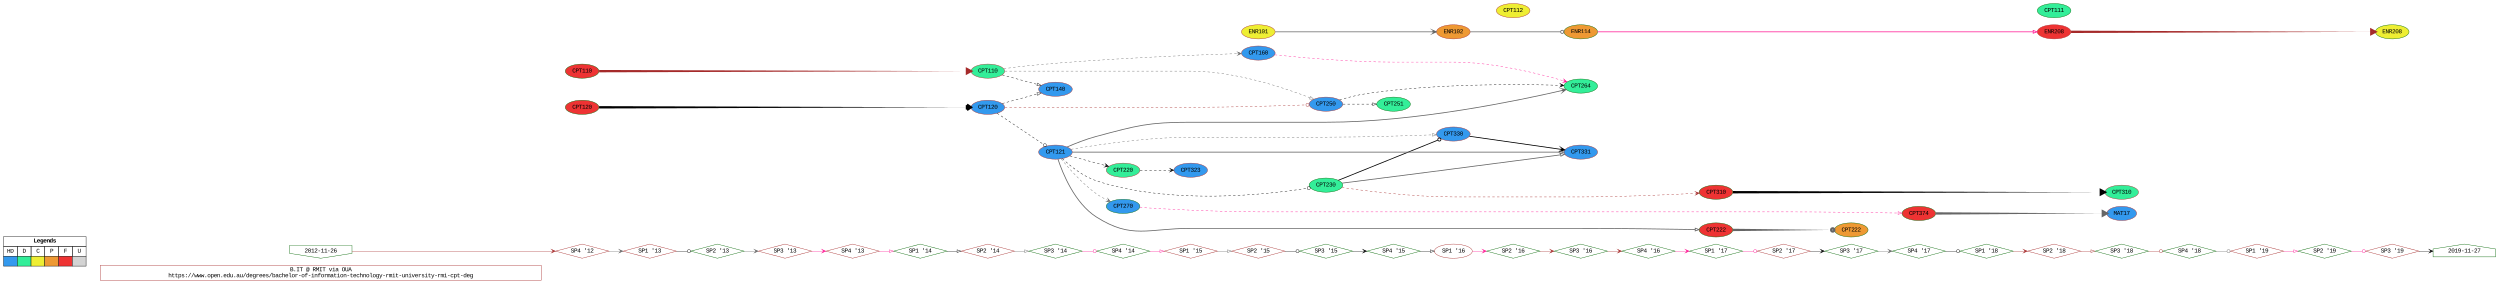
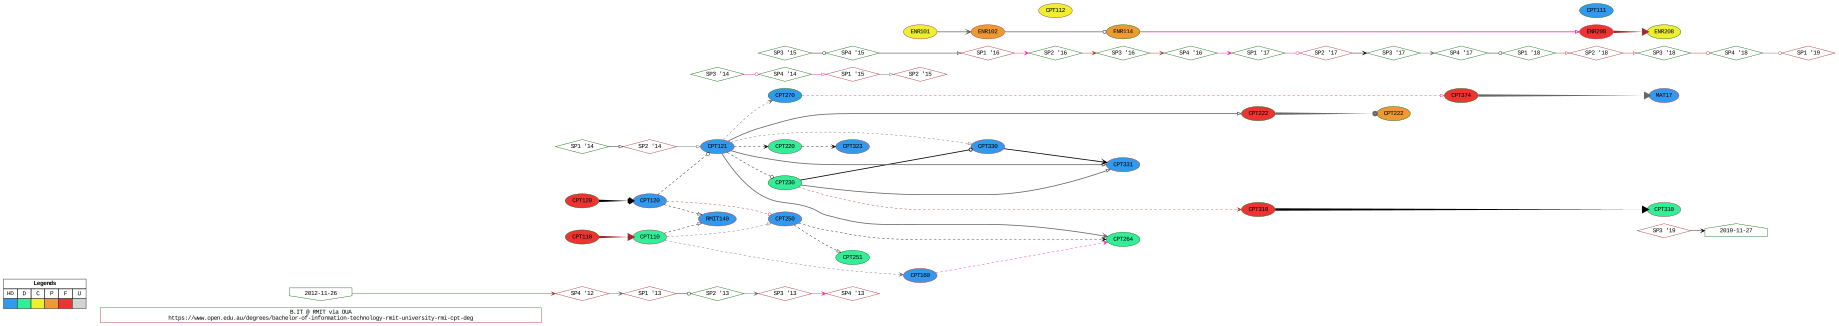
  digraph {
    bgcolor=white
    fontname="Liberation Mono"
    rankdir=LR
    node [color=darkgreen fontname="Liberation Mono" group=prev]
    edge [fontname="Liberation Mono" arrowhead=vee color=black]
    n1 [color=brown group=head label="B.IT @ RMIT via OUA\n                    https://www.open.edu.au/degrees/bachelor-of-information-technology-rmit-university-rmi-cpt-deg                    " shape=rectangle]
    n2 [group=head label=< 			<table border="0" cellborder="1" cellspacing="0" cellpadding="4"> 			<tr> 				<td colspan="6"><b>Legends</b></td> 			</tr> 			<tr> 				<td>HD</td> 				<td>D</td> 				<td>C</td> 				<td>P</td> 				<td>F</td> 				<td>U</td> 			</tr> 			<tr> 				<td bgcolor="#3399EE">&nbsp;&nbsp;&nbsp;</td> 				<td bgcolor="#33EE99">&nbsp;&nbsp;&nbsp;</td> 				<td bgcolor="#EEEE33">&nbsp;&nbsp;&nbsp;</td> 				<td bgcolor="#EE9933">&nbsp;&nbsp;&nbsp;</td> 				<td bgcolor="#EE3333">&nbsp;&nbsp;&nbsp;</td> 				<td bgcolor="#D3D3D3">&nbsp;&nbsp;&nbsp;</td> 			</tr> 			</table> 		> margin=0 shape=none color=""]
    n3 [fillcolor="#FFFFFF" group=head label="2012-11-26" shape=invhouse style=filled]
    n4 [group=tail label="2019-11-27" shape=house]
    n5 [color=brown label="SP4 '12" shape=diamond]
    n6 [color=brown label="SP1 '13" shape=diamond]
    n7 [label="SP2 '13" shape=diamond]
    n8 [color=brown label="SP3 '13" shape=diamond]
    n9 [color=brown label="SP4 '13" shape=diamond]
    n10 [label="SP1 '14" shape=diamond]
    n11 [color=brown label="SP2 '14" shape=diamond]
    n12 [label="SP3 '14" shape=diamond]
    n13 [label="SP4 '14" shape=diamond]
    n14 [color=brown label="SP1 '15" shape=diamond]
    n15 [color=brown label="SP2 '15" shape=diamond]
    n16 [label="SP3 '15" shape=diamond]
    n17 [label="SP4 '15" shape=diamond]
-   n18 [color=brown label="SP1 '16" shape=ellipse]
+   n18 [color=brown label="SP1 '16" shape=diamond]
    n19 [label="SP2 '16" shape=diamond]
    n20 [label="SP3 '16" shape=diamond]
    n21 [label="SP4 '16" shape=diamond]
    n22 [label="SP1 '17" shape=diamond]
    n23 [color=brown label="SP2 '17" shape=diamond]
    n24 [label="SP3 '17" shape=diamond]
    n25 [label="SP4 '17" shape=diamond]
    n26 [label="SP1 '18" shape=diamond]
    n27 [color=brown label="SP2 '18" shape=diamond]
    n28 [label="SP3 '18" shape=diamond]
    n29 [label="SP4 '18" shape=diamond]
    n30 [color=brown label="SP1 '19" shape=diamond]
-   n31 [label="SP2 '19" shape=diamond]
    n32 [color=brown label="SP3 '19" shape=diamond]
    n33 [fillcolor="#EE3333" group=f label=CPT110 style=filled]
    n34 [fillcolor="#EE3333" group=f label=CPT120 style=filled]
    n35 [fillcolor="#EE3333" group=f label=CPT222 style=filled]
    n36 [fillcolor="#EE3333" group=f label=CPT310 style=filled]
    n37 [fillcolor="#EE3333" group=f label=CPT374 style=filled]
    n38 [color=brown fillcolor="#EE3333" group=f label=ENR208 style=filled]
    ENR102 [color=brown fillcolor="#EE9933" group=p style=filled]
    ENR114 [fillcolor="#EE9933" group=p style=filled]
    n41 [fillcolor="#EE9933" group=p label=CPT222 style=filled]
    ENR101 [color=brown fillcolor="#EEEE33" group=c style=filled]
    CPT112 [color=brown fillcolor="#EEEE33" group=c style=filled]
    n44 [fillcolor="#EEEE33" group=c label=ENR208 style=filled]
    CPT110 [color=brown fillcolor="#33EE99" group=d style=filled]
    CPT220 [color=brown fillcolor="#33EE99" group=d style=filled]
    CPT230 [fillcolor="#33EE99" group=d style=filled]
    CPT251 [fillcolor="#33EE99" group=d style=filled]
    CPT264 [fillcolor="#33EE99" group=d style=filled]
    n50 [color=brown fillcolor="#33EE99" group=d label=CPT310 style=filled]
    CPT120 [color=brown fillcolor="#3399EE" group=h style=filled]
    CPT121 [color=brown fillcolor="#3399EE" group=h style=filled]
-   CPT140 [color=brown fillcolor="#3399EE" group=h style=filled]
+   CPT140 [color=brown fillcolor="#3399EE" group=h style=filled label=RMIT140]
    CPT270 [fillcolor="#3399EE" group=h style=filled]
    CPT323 [color=brown fillcolor="#3399EE" group=h style=filled]
    CPT160 [color=brown fillcolor="#3399EE" group=h style=filled]
    CPT250 [color=brown fillcolor="#3399EE" group=h style=filled]
    CPT330 [color=brown fillcolor="#3399EE" group=h style=filled]
    CPT331 [color=brown fillcolor="#3399EE" group=h style=filled]
-   CPT111 [fillcolor="#33EE99" group=h style=filled]
+   CPT111 [fillcolor="#3399EE" group=h style=filled]
    MAT17 [color=brown fillcolor="#3399EE" group=h style=filled]
    subgraph sub_1 {
      n1
      n2
    }
    subgraph sub_2 {
      n3
    }
    subgraph sub_3 {
      n4
    }
    subgraph sub_4 {
      n5
      n6
      n7
      n8
      n9
      n10
      n11
      n12
      n13
      n14
      n15
      n16
      n17
      n18
      n19
      n20
      n21
      n22
      n23
      n24
      n25
      n26
      n27
      n28
      n29
      n30
-     n31
      n32
    }
    subgraph sub_5 {
    }
    subgraph sub_6 {
    }
    subgraph sub_7 {
      n33
      n34
      n35
      n36
      n37
      n38
    }
    subgraph sub_8 {
      ENR102
      ENR114
      n41
    }
    subgraph sub_9 {
      ENR101
      CPT112
      n44
    }
    subgraph sub_10 {
      CPT110
      CPT220
      CPT230
      CPT251
      CPT264
      n50
    }
    subgraph sub_11 {
      CPT120
      CPT121
      CPT140
      CPT270
      CPT323
      CPT160
      CPT250
      CPT330
      CPT331
      CPT111
      MAT17
    }
    subgraph sub_12 {
    }
    subgraph sub_13 {
      rank=same
      n1
      n3
    }
    subgraph sub_14 {
      rank=same
      n5
      n33
      n34
    }
    subgraph sub_15 {
      rank=same
      n6
    }
    subgraph sub_16 {
      rank=same
      n7
    }
    subgraph sub_17 {
      rank=same
      n8
    }
    subgraph sub_18 {
      rank=same
      n9
    }
    subgraph sub_19 {
      rank=same
      n10
    }
    subgraph sub_20 {
      rank=same
      n11
      CPT110
      CPT120
    }
    subgraph sub_21 {
      rank=same
      n12
      CPT121
      CPT140
    }
    subgraph sub_22 {
      rank=same
      n13
      CPT220
      CPT270
    }
    subgraph sub_23 {
      rank=same
      n14
      CPT323
    }
    subgraph sub_24 {
      rank=same
      n21
    }
    subgraph sub_25 {
      rank=same
      n15
      ENR101
      CPT160
    }
    subgraph sub_26 {
      rank=same
      n16
      CPT230
      CPT250
    }
    subgraph sub_27 {
      rank=same
      n17
      CPT251
    }
    subgraph sub_28 {
      rank=same
      n18
      ENR102
      CPT330
    }
    subgraph sub_29 {
      rank=same
      n19
      CPT112
    }
    subgraph sub_30 {
      rank=same
      n20
      ENR114
      CPT264
      CPT331
    }
    subgraph sub_31 {
      rank=same
      n22
      n35
      n36
    }
    subgraph sub_32 {
      rank=same
      n23
    }
    subgraph sub_33 {
      rank=same
      n24
      n41
    }
    subgraph sub_34 {
      rank=same
      n25
      n37
    }
    subgraph sub_35 {
      rank=same
      n26
    }
    subgraph sub_36 {
      rank=same
      n27
      n38
      CPT111
    }
    subgraph sub_37 {
      rank=same
      n28
      n50
      MAT17
    }
    subgraph sub_38 {
      rank=same
      n29
    }
    subgraph sub_39 {
      rank=same
      n32
      n44
    }
    subgraph sub_40 {
      rank=same
      n4
    }
    subgraph sub_41 {
      n3
      n4
      n5
      n6
      n7
      n8
      n9
      n10
      n11
      n12
      n13
      n14
      n15
      n16
      n17
      n18
      n19
      n20
      n21
      n22
      n23
      n24
      n25
      n26
      n27
      n28
      n29
      n30
-     n31
      n32
    }
    subgraph sub_42 {
    }
    subgraph sub_43 {
      n35
      n38
      ENR102
      ENR114
      ENR101
      CPT230
      CPT264
      CPT121
      CPT330
      CPT331
    }
    subgraph sub_44 {
      n36
      n37
      CPT110
      CPT220
      CPT230
      CPT251
      CPT264
      CPT120
      CPT121
      CPT140
      CPT270
      CPT323
      CPT160
      CPT250
      CPT330
    }
    subgraph sub_45 {
      n33
      n34
      n35
      n36
      n37
      n38
      n41
      n44
      CPT110
      n50
      CPT120
      MAT17
    }
    subgraph sub_46 {
      n1
      n2
      n3
      CPT112
      CPT111
    }
    subgraph sub_47 {
      rank=float
      n2
    }
    n2 -> n3 [style=invis arrowhead="" color=""]
    n3 -> n1 [style=invis arrowhead="" color=""]
    n3 -> n5 [color=brown]
    n5 -> n6 [color=gray40]
    n6 -> n7 [arrowhead=odot]
    n7 -> n8 [color=gray40]
    n8 -> n9 [color=deeppink]
-   n9 -> n10 [arrowhead=onormal color=deeppink]
    n10 -> n11 [arrowhead=onormal]
-   n11 -> n12 [arrowhead=onormal color=gray40]
+   n11 -> CPT121 [arrowhead=onormal color=gray40]
    n12 -> n13 [arrowhead=odot color=deeppink]
    n13 -> n14 [arrowhead=onormal color=deeppink]
    n14 -> n15 [arrowhead=onormal color=gray40]
-   n15 -> n16 [arrowhead=odot]
-   n16 -> n17
+   n16 -> n17 [arrowhead=odot]
    n17 -> n18 [arrowhead=onormal]
    n18 -> n19 [color=deeppink]
    n19 -> n20 [color=brown]
    n20 -> n21 [color=brown]
    n21 -> n22 [color=deeppink]
    n22 -> n23 [arrowhead=odot color=deeppink]
    n23 -> n24
    n24 -> n25 [color=gray40]
    n25 -> n26 [arrowhead=odot]
-   n26 -> n27 [color=brown]
+   n26 -> n27 [arrowhead=onormal color=brown]
    n27 -> n28 [arrowhead=onormal color=brown]
    n28 -> n29 [arrowhead=odot color=brown]
    n29 -> n30 [arrowhead=odot color=gray40]
-   n30 -> n31 [arrowhead=onormal color=deeppink]
-   n31 -> n32 [arrowhead=odot color=deeppink]
    n32 -> n4
    n33 -> CPT110 [arrowhead=onormal color=brown penwidth=6 style=tapered weight=1337]
    n34 -> CPT120 [penwidth=6 style=tapered weight=1337]
    n35 -> n41 [arrowhead=odot color=gray40 penwidth=6 style=tapered weight=1337]
    n36 -> n50 [arrowhead=onormal penwidth=6 style=tapered weight=1337]
    n37 -> MAT17 [arrowhead=onormal color=gray40 penwidth=6 style=tapered weight=1337]
    n38 -> n44 [arrowhead=onormal color=brown penwidth=6 style=tapered weight=1337]
    ENR102 -> ENR114 [arrowhead=odot color=gray40 style=bold weight=1000]
    ENR114 -> n38 [arrowhead=onormal color=deeppink style=bold weight=1000]
    ENR101 -> ENR102 [color=gray40 style=bold weight=1000]
    CPT112 -> CPT111 [style=invis arrowhead="" color=""]
    CPT110 -> CPT140 [arrowhead=onormal style=dashed weight=1000]
    CPT110 -> CPT160 [color=gray40 style=dashed weight=1000]
    CPT110 -> CPT250 [arrowhead=onormal color=gray40 style=dashed weight=1000]
    CPT220 -> CPT323 [style=dashed weight=1000]
    CPT230 -> n36 [color=brown style=dashed weight=1000]
    CPT230 -> CPT330 [arrowhead=odot style=bold weight=1000]
    CPT230 -> CPT331 [arrowhead=onormal color=gray40 style=bold weight=1000]
    CPT120 -> CPT121 [arrowhead=odot style=dashed weight=1000]
    CPT120 -> CPT140 [arrowhead=onormal style=dashed weight=1000]
    CPT120 -> CPT250 [arrowhead=odot color=brown style=dashed weight=1000]
    CPT121 -> n35 [arrowhead=onormal color=gray40 style=bold weight=1000]
    CPT121 -> CPT220 [style=dashed weight=1000]
    CPT121 -> CPT230 [arrowhead=odot style=dashed weight=1000]
    CPT121 -> CPT264 [color=gray40 style=bold weight=100]
    CPT121 -> CPT270 [color=gray40 style=dashed weight=1000]
    CPT121 -> CPT330 [arrowhead=onormal color=gray40 style=dashed weight=1000]
    CPT121 -> CPT331 [arrowhead=onormal color=gray40 style=bold weight=1000]
    CPT270 -> n37 [arrowhead=onormal color=deeppink style=dashed weight=1000]
    CPT160 -> CPT264 [color=deeppink style=dashed weight=100]
    CPT250 -> CPT251 [arrowhead=onormal style=dashed weight=1000]
    CPT250 -> CPT264 [style=dashed weight=1000]
    CPT330 -> CPT331 [style=bold weight=1000]
  }
